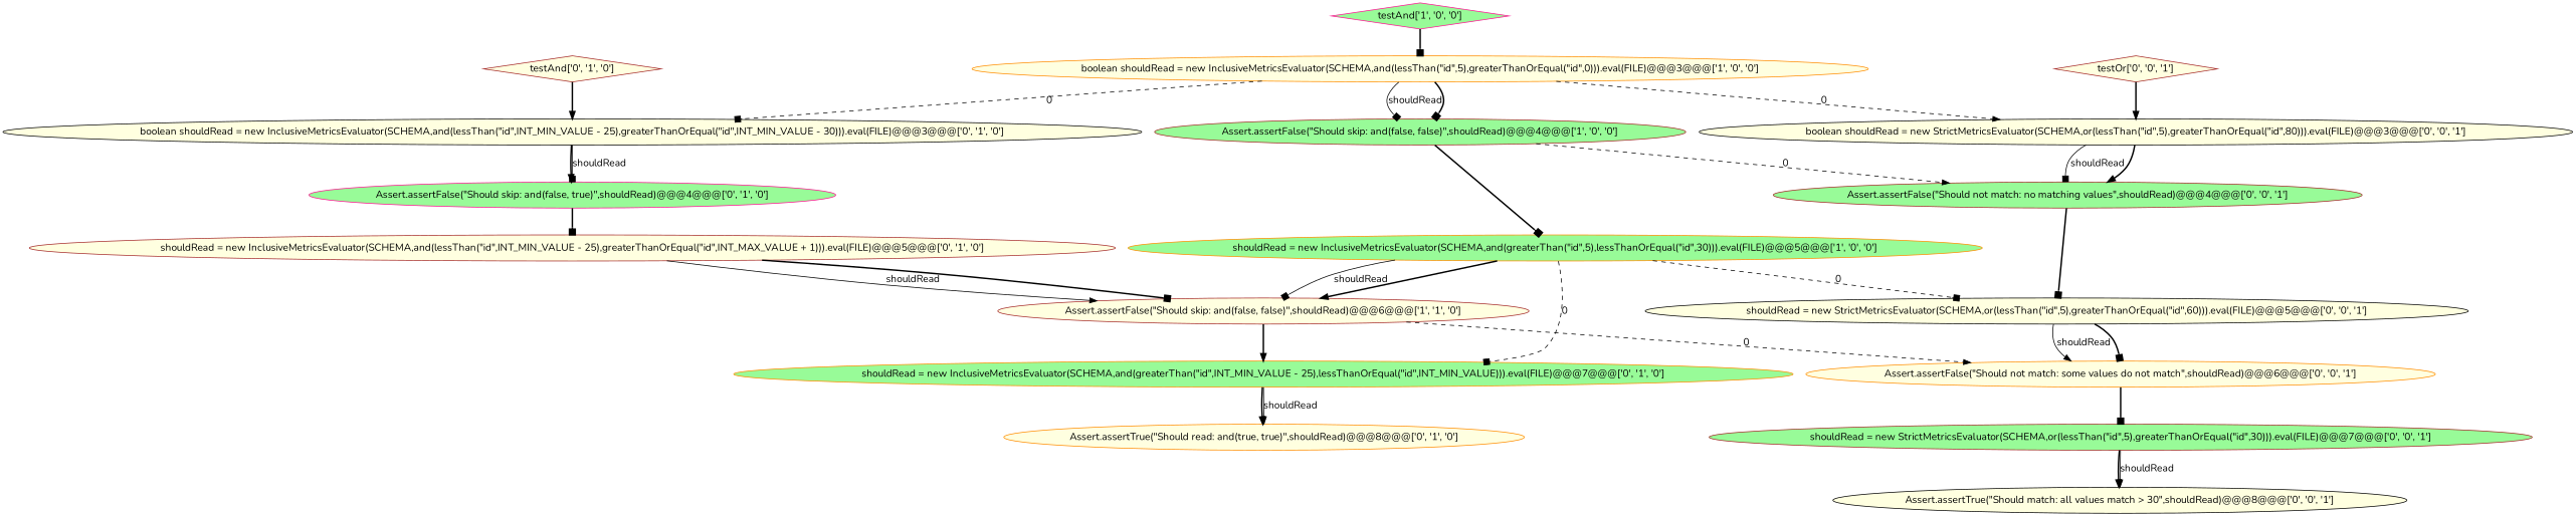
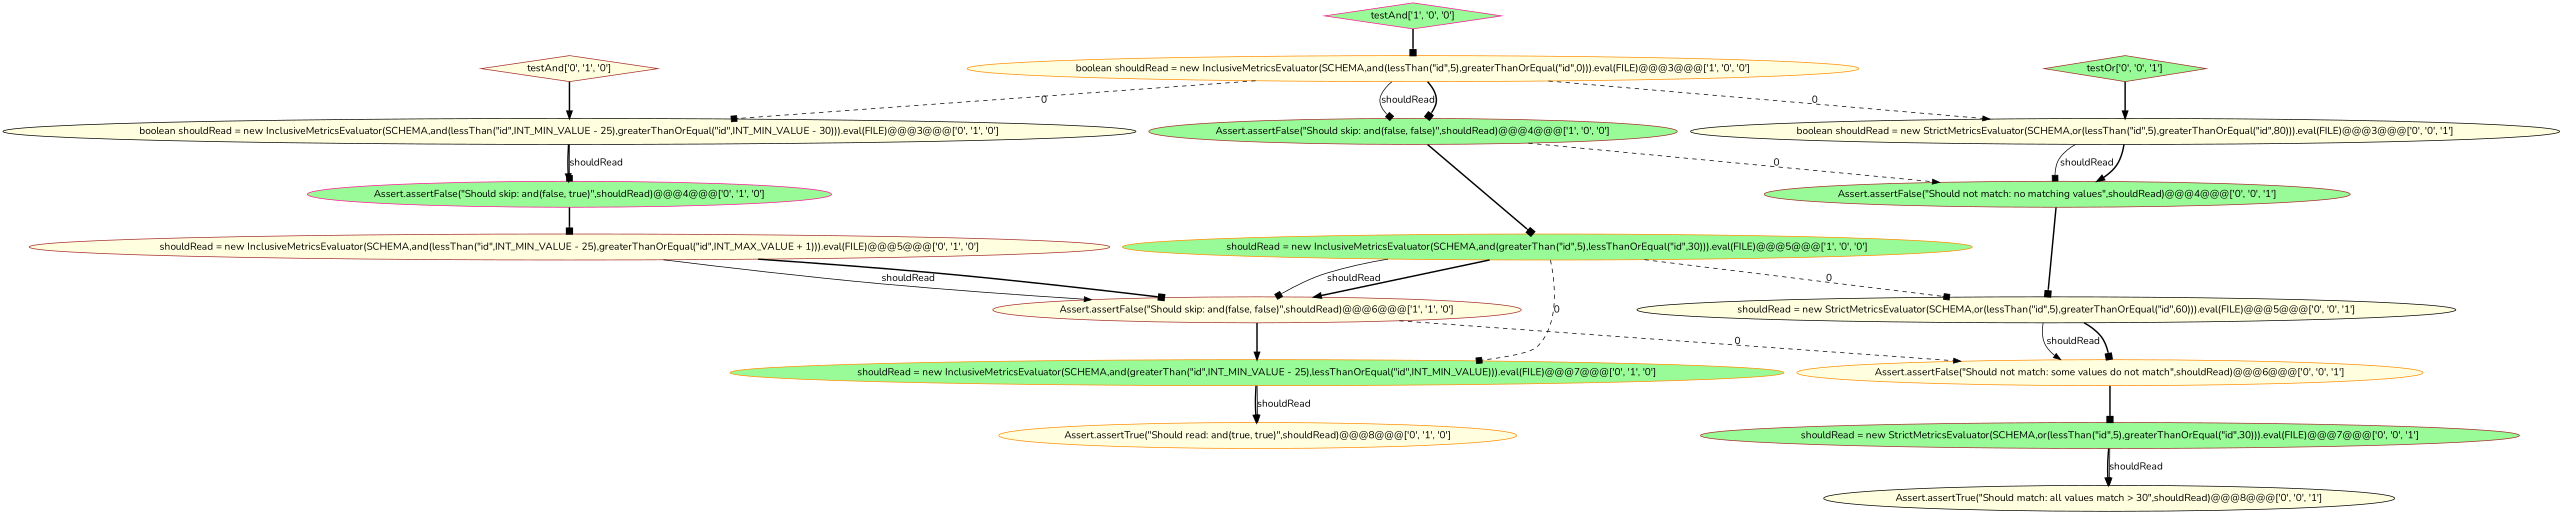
  digraph {
    fontname=Nunito
    node [fillcolor=lightyellow shape=ellipse style=filled color=brown fontname=Nunito]
    edge [style=bold arrowhead=box fontname=Nunito]
    n1 [label="Assert.assertFalse(\"Should not match: some values do not match\",shouldRead)@@@6@@@['0', '0', '1']" color=darkorange]
    n2 [fillcolor=palegreen label="shouldRead = new StrictMetricsEvaluator(SCHEMA,or(lessThan(\"id\",5),greaterThanOrEqual(\"id\",30))).eval(FILE)@@@7@@@['0', '0', '1']"]
    n3 [label="Assert.assertTrue(\"Should match: all values match > 30\",shouldRead)@@@8@@@['0', '0', '1']" color=black]
    n4 [label="testAnd['0', '1', '0']" shape=diamond]
    n5 [label="boolean shouldRead = new InclusiveMetricsEvaluator(SCHEMA,and(lessThan(\"id\",INT_MIN_VALUE - 25),greaterThanOrEqual(\"id\",INT_MIN_VALUE - 30))).eval(FILE)@@@3@@@['0', '1', '0']" color=black]
    n6 [fillcolor=palegreen label="shouldRead = new InclusiveMetricsEvaluator(SCHEMA,and(greaterThan(\"id\",5),lessThanOrEqual(\"id\",30))).eval(FILE)@@@5@@@['1', '0', '0']" color=darkorange]
    n7 [label="shouldRead = new StrictMetricsEvaluator(SCHEMA,or(lessThan(\"id\",5),greaterThanOrEqual(\"id\",60))).eval(FILE)@@@5@@@['0', '0', '1']" color=black]
    n8 [fillcolor=palegreen label="shouldRead = new InclusiveMetricsEvaluator(SCHEMA,and(greaterThan(\"id\",INT_MIN_VALUE - 25),lessThanOrEqual(\"id\",INT_MIN_VALUE))).eval(FILE)@@@7@@@['0', '1', '0']" color=darkorange]
    n9 [label="Assert.assertFalse(\"Should skip: and(false, false)\",shouldRead)@@@6@@@['1', '1', '0']"]
    n10 [label="shouldRead = new InclusiveMetricsEvaluator(SCHEMA,and(lessThan(\"id\",INT_MIN_VALUE - 25),greaterThanOrEqual(\"id\",INT_MAX_VALUE + 1))).eval(FILE)@@@5@@@['0', '1', '0']"]
    n11 [label="boolean shouldRead = new StrictMetricsEvaluator(SCHEMA,or(lessThan(\"id\",5),greaterThanOrEqual(\"id\",80))).eval(FILE)@@@3@@@['0', '0', '1']" color=black]
    n12 [fillcolor=palegreen label="Assert.assertFalse(\"Should not match: no matching values\",shouldRead)@@@4@@@['0', '0', '1']"]
    n13 [label="boolean shouldRead = new InclusiveMetricsEvaluator(SCHEMA,and(lessThan(\"id\",5),greaterThanOrEqual(\"id\",0))).eval(FILE)@@@3@@@['1', '0', '0']" color=darkorange]
    n14 [fillcolor=palegreen label="Assert.assertFalse(\"Should skip: and(false, false)\",shouldRead)@@@4@@@['1', '0', '0']"]
-   n15 [label="testOr['0', '0', '1']" shape=diamond]
+   n15 [fillcolor=palegreen label="testOr['0', '0', '1']" shape=diamond]
    n16 [fillcolor=palegreen label="Assert.assertFalse(\"Should skip: and(false, true)\",shouldRead)@@@4@@@['0', '1', '0']" color=deeppink]
    n17 [label="Assert.assertTrue(\"Should read: and(true, true)\",shouldRead)@@@8@@@['0', '1', '0']" color=darkorange]
    n18 [fillcolor=palegreen label="testAnd['1', '0', '0']" shape=diamond color=deeppink]
    n1 -> n2
    n2 -> n3 [arrowhead=normal]
    n2 -> n3 [label=shouldRead style=solid arrowhead=normal]
    n4 -> n5 [arrowhead=normal]
    n5 -> n16 [arrowhead=normal]
    n5 -> n16 [label=shouldRead style=solid]
    n6 -> n7 [label=0 style=dashed]
    n6 -> n8 [label=0 style=dashed]
    n6 -> n9 [arrowhead=normal]
    n6 -> n9 [label=shouldRead style=solid]
    n7 -> n1 [label=shouldRead style=solid arrowhead=normal]
    n7 -> n1
    n8 -> n17 [label=shouldRead style=solid arrowhead=normal]
    n8 -> n17 [arrowhead=normal]
    n9 -> n1 [label=0 style=dashed arrowhead=normal]
    n9 -> n8 [arrowhead=normal]
    n10 -> n9 [label=shouldRead style=solid arrowhead=normal]
    n10 -> n9
    n11 -> n12 [label=shouldRead style=solid]
    n11 -> n12 [arrowhead=normal]
    n12 -> n7
    n13 -> n5 [label=0 style=dashed]
    n13 -> n11 [label=0 style=dashed arrowhead=normal]
    n13 -> n14 [label=shouldRead style=solid]
    n13 -> n14
    n14 -> n6
    n14 -> n12 [label=0 style=dashed arrowhead=normal]
    n15 -> n11 [arrowhead=normal]
    n16 -> n10
    n18 -> n13
  }
